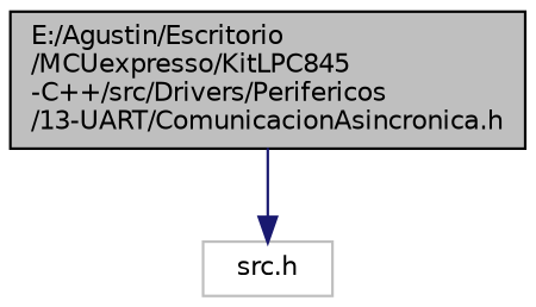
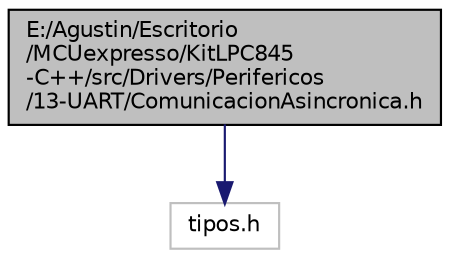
  digraph {
    node [fontname=Helvetica fontsize=10 shape=record style=filled]
    n1 [color=black fillcolor=grey75 fontcolor=black height=0.2 label="E:/Agustin/Escritorio\l/MCUexpresso/KitLPC845\l-C++/src/Drivers/Perifericos\l/13-UART/ComunicacionAsincronica.h" width=0.4]
-   n2 [color=grey75 fillcolor=white height=0.2 label="src.h" width=0.4]
+   n2 [color=grey75 fillcolor=white height=0.2 label="tipos.h" width=0.4]
    n1 -> n2 [color=midnightblue fontname=Helvetica fontsize=10 labelfontname=Helvetica labelfontsize=10 style=solid]
  }
